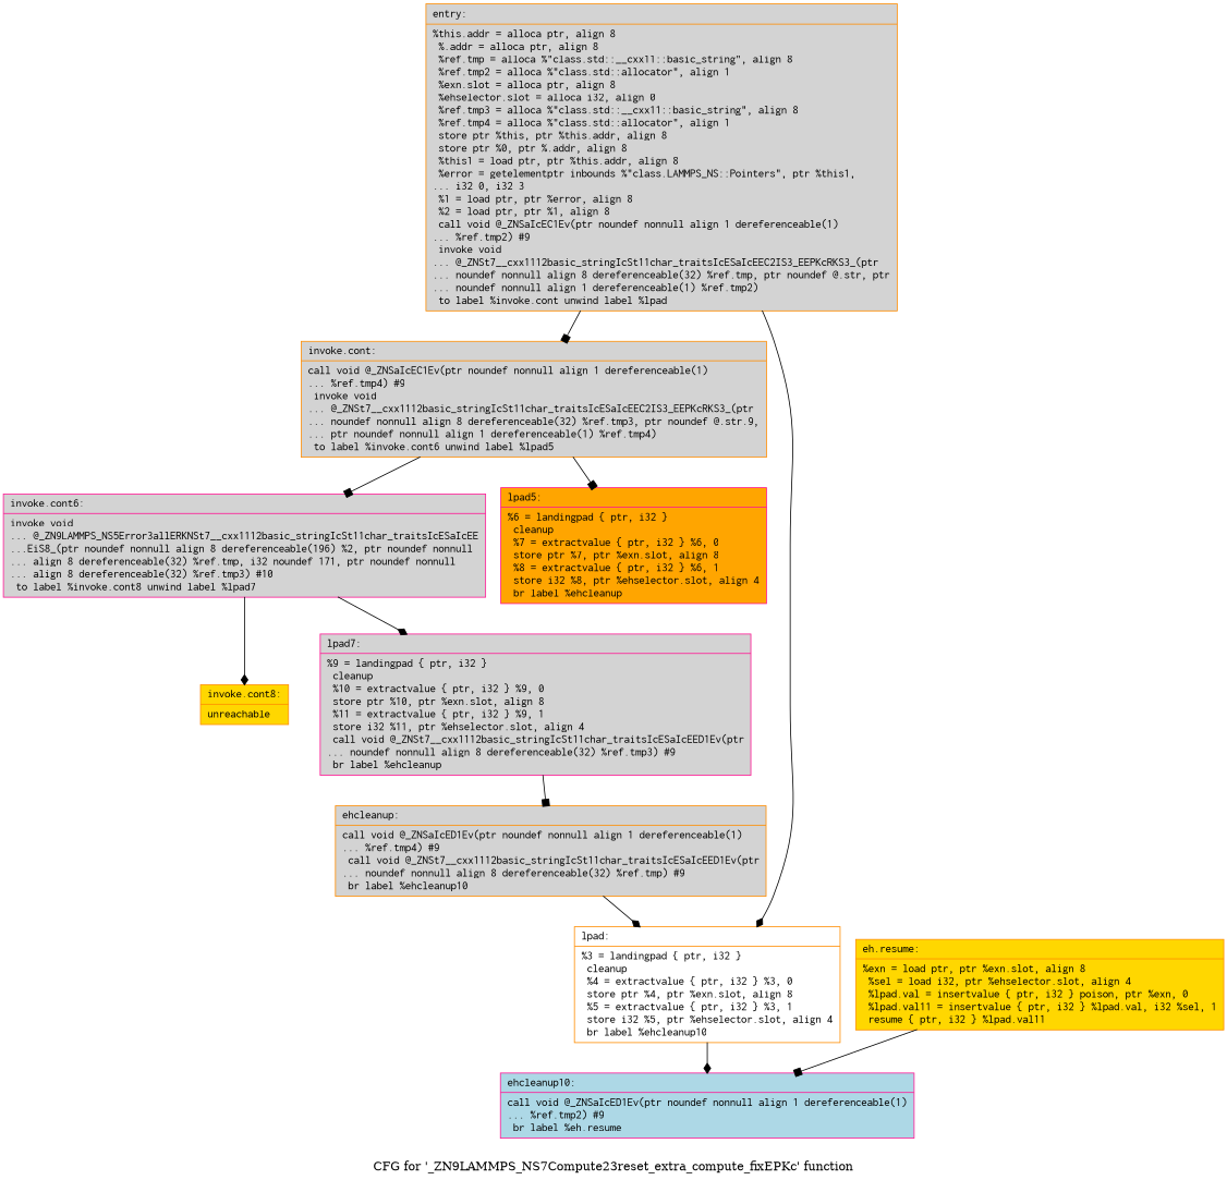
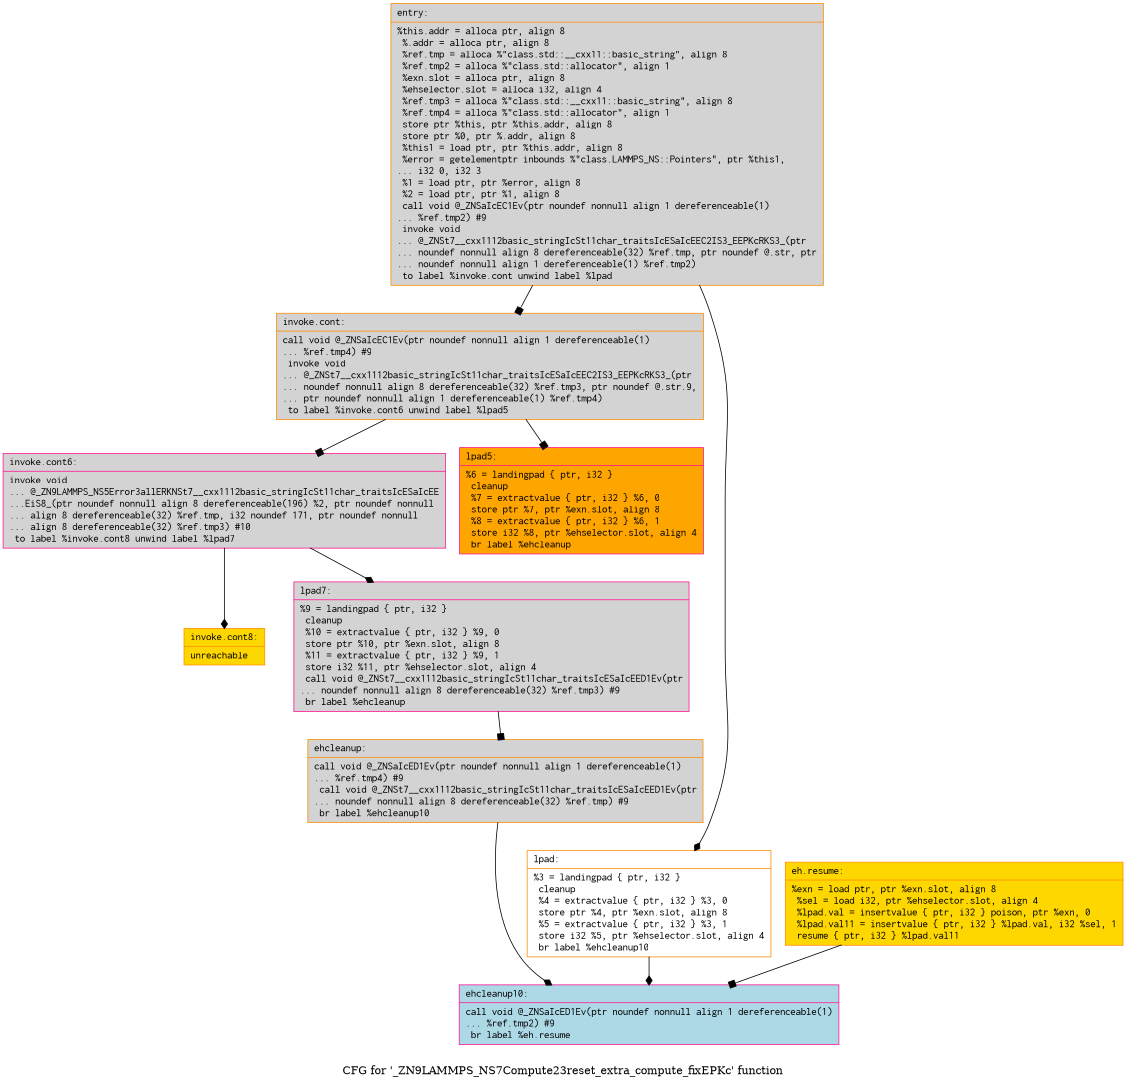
  digraph {
    label="CFG for '_ZN9LAMMPS_NS7Compute23reset_extra_compute_fixEPKc' function"
    node [color=darkorange fillcolor=lightgrey fontname=Courier shape=record style=filled]
    edge [arrowhead=box]
-   n1 [label="{entry:\l|  %this.addr = alloca ptr, align 8\l  %.addr = alloca ptr, align 8\l  %ref.tmp = alloca %\"class.std::__cxx11::basic_string\", align 8\l  %ref.tmp2 = alloca %\"class.std::allocator\", align 1\l  %exn.slot = alloca ptr, align 8\l  %ehselector.slot = alloca i32, align 0\l  %ref.tmp3 = alloca %\"class.std::__cxx11::basic_string\", align 8\l  %ref.tmp4 = alloca %\"class.std::allocator\", align 1\l  store ptr %this, ptr %this.addr, align 8\l  store ptr %0, ptr %.addr, align 8\l  %this1 = load ptr, ptr %this.addr, align 8\l  %error = getelementptr inbounds %\"class.LAMMPS_NS::Pointers\", ptr %this1,\l... i32 0, i32 3\l  %1 = load ptr, ptr %error, align 8\l  %2 = load ptr, ptr %1, align 8\l  call void @_ZNSaIcEC1Ev(ptr noundef nonnull align 1 dereferenceable(1)\l... %ref.tmp2) #9\l  invoke void\l... @_ZNSt7__cxx1112basic_stringIcSt11char_traitsIcESaIcEEC2IS3_EEPKcRKS3_(ptr\l... noundef nonnull align 8 dereferenceable(32) %ref.tmp, ptr noundef @.str, ptr\l... noundef nonnull align 1 dereferenceable(1) %ref.tmp2)\l          to label %invoke.cont unwind label %lpad\l}"]
+   n1 [label="{entry:\l|  %this.addr = alloca ptr, align 8\l  %.addr = alloca ptr, align 8\l  %ref.tmp = alloca %\"class.std::__cxx11::basic_string\", align 8\l  %ref.tmp2 = alloca %\"class.std::allocator\", align 1\l  %exn.slot = alloca ptr, align 8\l  %ehselector.slot = alloca i32, align 4\l  %ref.tmp3 = alloca %\"class.std::__cxx11::basic_string\", align 8\l  %ref.tmp4 = alloca %\"class.std::allocator\", align 1\l  store ptr %this, ptr %this.addr, align 8\l  store ptr %0, ptr %.addr, align 8\l  %this1 = load ptr, ptr %this.addr, align 8\l  %error = getelementptr inbounds %\"class.LAMMPS_NS::Pointers\", ptr %this1,\l... i32 0, i32 3\l  %1 = load ptr, ptr %error, align 8\l  %2 = load ptr, ptr %1, align 8\l  call void @_ZNSaIcEC1Ev(ptr noundef nonnull align 1 dereferenceable(1)\l... %ref.tmp2) #9\l  invoke void\l... @_ZNSt7__cxx1112basic_stringIcSt11char_traitsIcESaIcEEC2IS3_EEPKcRKS3_(ptr\l... noundef nonnull align 8 dereferenceable(32) %ref.tmp, ptr noundef @.str, ptr\l... noundef nonnull align 1 dereferenceable(1) %ref.tmp2)\l          to label %invoke.cont unwind label %lpad\l}"]
    n2 [label="{invoke.cont:\l|  call void @_ZNSaIcEC1Ev(ptr noundef nonnull align 1 dereferenceable(1)\l... %ref.tmp4) #9\l  invoke void\l... @_ZNSt7__cxx1112basic_stringIcSt11char_traitsIcESaIcEEC2IS3_EEPKcRKS3_(ptr\l... noundef nonnull align 8 dereferenceable(32) %ref.tmp3, ptr noundef @.str.9,\l... ptr noundef nonnull align 1 dereferenceable(1) %ref.tmp4)\l          to label %invoke.cont6 unwind label %lpad5\l}"]
    n3 [fillcolor=white label="{lpad:\l|  %3 = landingpad \{ ptr, i32 \}\l          cleanup\l  %4 = extractvalue \{ ptr, i32 \} %3, 0\l  store ptr %4, ptr %exn.slot, align 8\l  %5 = extractvalue \{ ptr, i32 \} %3, 1\l  store i32 %5, ptr %ehselector.slot, align 4\l  br label %ehcleanup10\l}"]
    n4 [color=deeppink label="{invoke.cont6:\l|  invoke void\l... @_ZN9LAMMPS_NS5Error3allERKNSt7__cxx1112basic_stringIcSt11char_traitsIcESaIcEE\l...EiS8_(ptr noundef nonnull align 8 dereferenceable(196) %2, ptr noundef nonnull\l... align 8 dereferenceable(32) %ref.tmp, i32 noundef 171, ptr noundef nonnull\l... align 8 dereferenceable(32) %ref.tmp3) #10\l          to label %invoke.cont8 unwind label %lpad7\l}"]
    n5 [color=deeppink fillcolor=orange label="{lpad5:\l|  %6 = landingpad \{ ptr, i32 \}\l          cleanup\l  %7 = extractvalue \{ ptr, i32 \} %6, 0\l  store ptr %7, ptr %exn.slot, align 8\l  %8 = extractvalue \{ ptr, i32 \} %6, 1\l  store i32 %8, ptr %ehselector.slot, align 4\l  br label %ehcleanup\l}"]
    n6 [color=deeppink fillcolor=lightblue label="{ehcleanup10:\l|  call void @_ZNSaIcED1Ev(ptr noundef nonnull align 1 dereferenceable(1)\l... %ref.tmp2) #9\l  br label %eh.resume\l}"]
    n7 [fillcolor=gold label="{invoke.cont8:\l|  unreachable\l}"]
    n8 [color=deeppink label="{lpad7:\l|  %9 = landingpad \{ ptr, i32 \}\l          cleanup\l  %10 = extractvalue \{ ptr, i32 \} %9, 0\l  store ptr %10, ptr %exn.slot, align 8\l  %11 = extractvalue \{ ptr, i32 \} %9, 1\l  store i32 %11, ptr %ehselector.slot, align 4\l  call void @_ZNSt7__cxx1112basic_stringIcSt11char_traitsIcESaIcEED1Ev(ptr\l... noundef nonnull align 8 dereferenceable(32) %ref.tmp3) #9\l  br label %ehcleanup\l}"]
    n9 [label="{ehcleanup:\l|  call void @_ZNSaIcED1Ev(ptr noundef nonnull align 1 dereferenceable(1)\l... %ref.tmp4) #9\l  call void @_ZNSt7__cxx1112basic_stringIcSt11char_traitsIcESaIcEED1Ev(ptr\l... noundef nonnull align 8 dereferenceable(32) %ref.tmp) #9\l  br label %ehcleanup10\l}"]
    n10 [fillcolor=gold label="{eh.resume:\l|  %exn = load ptr, ptr %exn.slot, align 8\l  %sel = load i32, ptr %ehselector.slot, align 4\l  %lpad.val = insertvalue \{ ptr, i32 \} poison, ptr %exn, 0\l  %lpad.val11 = insertvalue \{ ptr, i32 \} %lpad.val, i32 %sel, 1\l  resume \{ ptr, i32 \} %lpad.val11\l}"]
    n1 -> n2
    n1 -> n3 [arrowhead=diamond]
    n2 -> n4
    n2 -> n5
    n3 -> n6 [arrowhead=diamond]
    n4 -> n7 [arrowhead=diamond]
    n4 -> n8 [arrowhead=diamond]
    n8 -> n9
-   n9 -> n3 [arrowhead=diamond]
+   n9 -> n6 [arrowhead=diamond]
    n10 -> n6
  }
